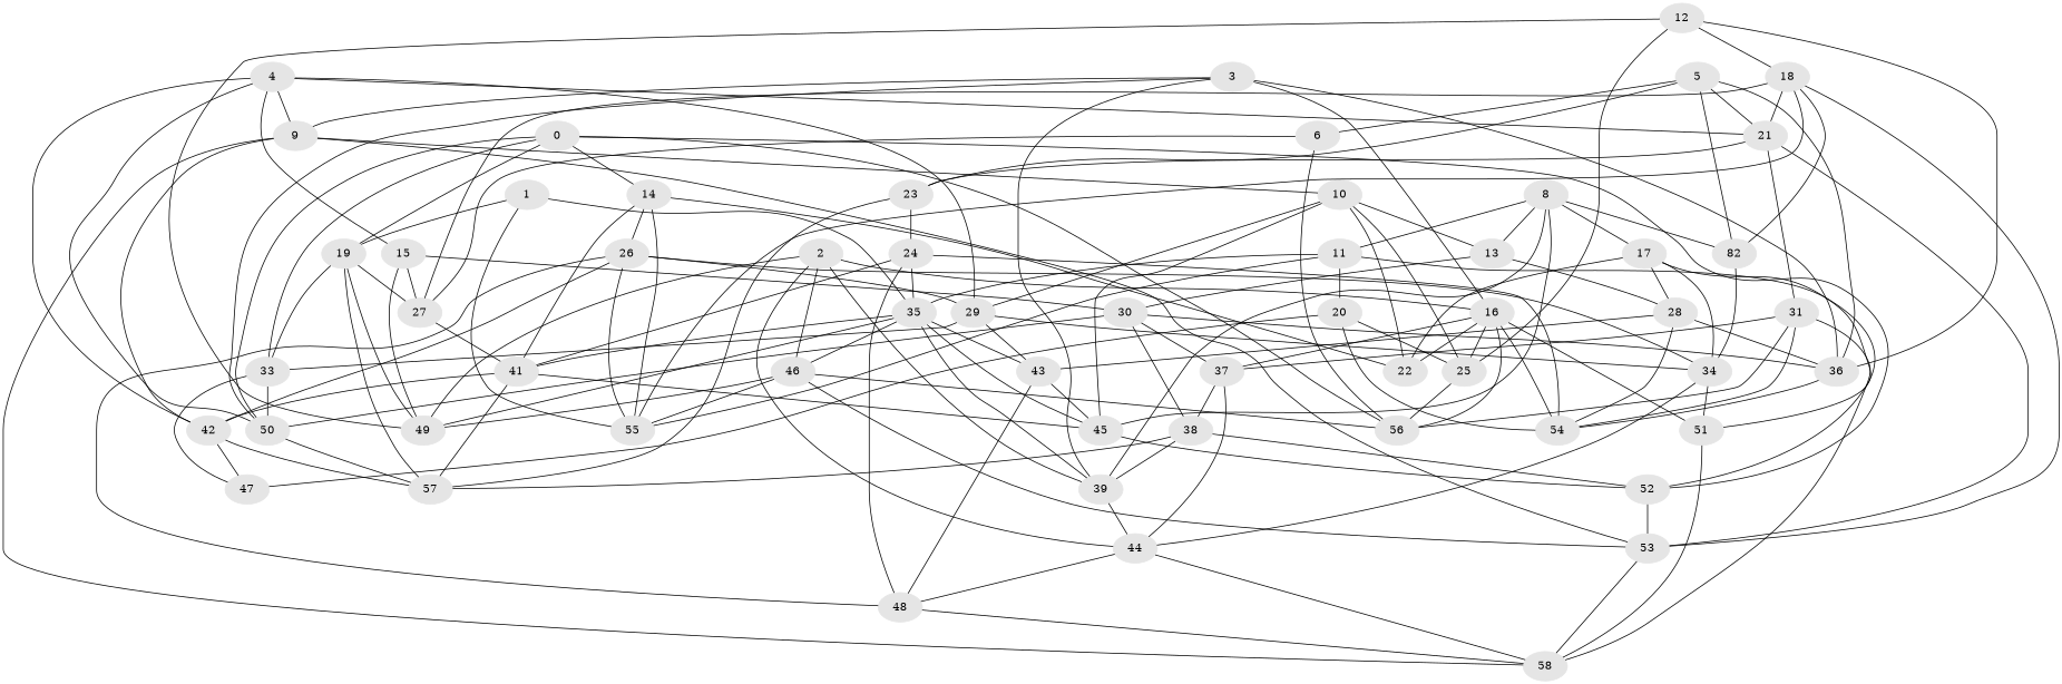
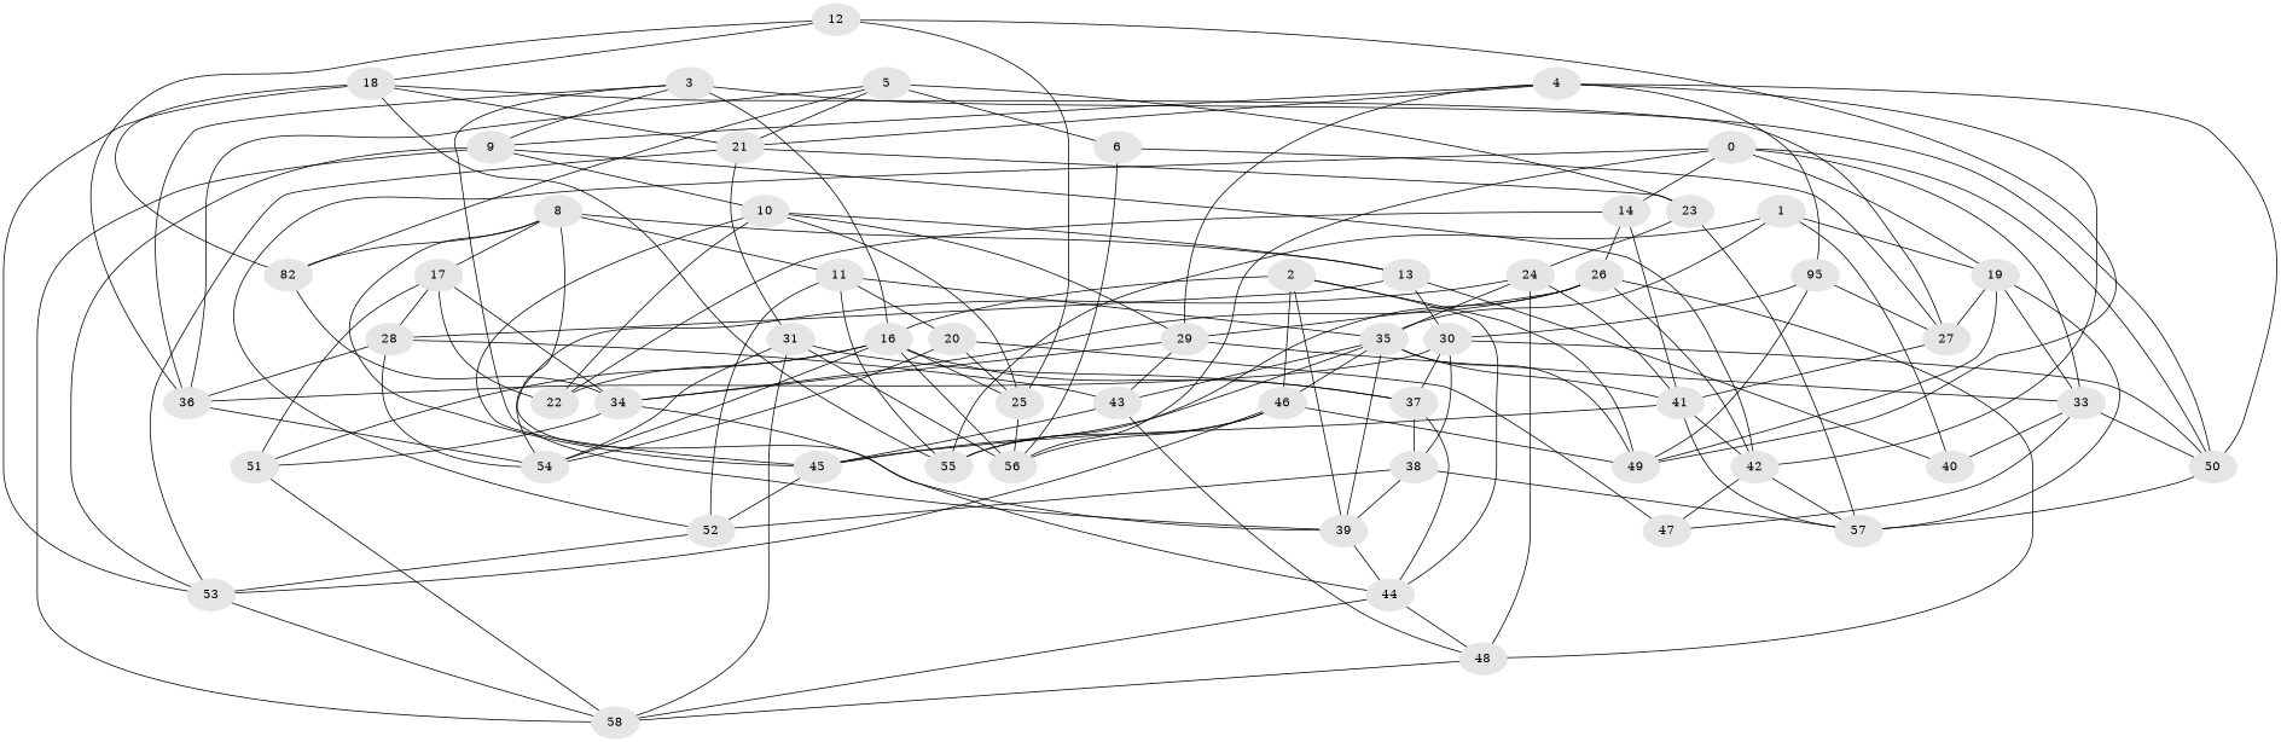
  graph {
    node [color=gray90 style=filled]
    edge [weight=1.0]
    1
    19
    35
+   40
    55
    49
    27
    33
    57
    39
    46
    45
    41
    43
    2
    16
    44
    56
    22
    25
    37
    51
    54
    58
    48
    53
    3
    9
    36
    50
    42
    10
    4
-   15
+   15 [label=95]
    21
    29
    30
    23
    31
    34
    47
    5
    6
    n44 [label=82]
    24
    n46 [label=0]
    14
    52
    26
    8
    11
    13
    17
    20
    28
    12
    18
    38
    1 -- 19
    1 -- 35
+   1 -- 40
    1 -- 55
    19 -- 49
    19 -- 27
    19 -- 33
    19 -- 57
    35 -- 49
    35 -- 39
    35 -- 46
    35 -- 45
    35 -- 41
    35 -- 43
    27 -- 41 [weight=2.0]
+   33 -- 40 [weight=3.0]
    33 -- 50
    33 -- 47
    39 -- 44
    46 -- 55
    46 -- 49
    46 -- 56
    46 -- 53
    45 -- 52
    41 -- 57
    41 -- 45
    41 -- 42
    43 -- 45
    43 -- 48
    2 -- 49
    2 -- 39
    2 -- 46
    2 -- 16 [weight=2.0]
    2 -- 44
    16 -- 56
    16 -- 22
    16 -- 25
    16 -- 37
    16 -- 51
    16 -- 54
    44 -- 58
    44 -- 48
    25 -- 56
    37 -- 44
    37 -- 38
    51 -- 58
    48 -- 58
    53 -- 58
    3 -- 39
    3 -- 16 [weight=2.0]
    3 -- 9
    3 -- 36
    3 -- 50
    9 -- 58
    9 -- 53
    9 -- 42
    9 -- 10
    36 -- 54
    50 -- 57
    42 -- 57
    42 -- 47
    10 -- 45
    10 -- 22
    10 -- 25
    10 -- 29
    10 -- 13
    4 -- 9
    4 -- 50
    4 -- 42
    4 -- 15
    4 -- 21
    4 -- 29
    15 -- 49
    15 -- 27
    15 -- 30
    21 -- 53
    21 -- 23
    21 -- 31
    29 -- 33
    29 -- 43
    29 -- 34
    30 -- 37
    30 -- 36
    30 -- 50
    30 -- 38
    23 -- 57
    23 -- 24
    31 -- 56
    31 -- 37 [weight=2.0]
    31 -- 54
    31 -- 58
    34 -- 44
    34 -- 51
    5 -- 36
    5 -- 21
    5 -- 23
    5 -- 6 [weight=2.0]
    5 -- n44
    6 -- 27
    6 -- 56
    n44 -- 34
    24 -- 35
    24 -- 41
    24 -- 54
    24 -- 48 [weight=2.0]
    n46 -- 19
    n46 -- 33
    n46 -- 56
    n46 -- 50
    n46 -- 14
    n46 -- 52
-   14 -- 55
    14 -- 41
    14 -- 22 [weight=2.0]
    14 -- 26
    52 -- 53
    26 -- 55
    26 -- 48
    26 -- 42
    26 -- 29
    26 -- 34
    8 -- 39
    8 -- 45
    8 -- n44
    8 -- 11
    8 -- 13
    8 -- 17
    11 -- 35 [weight=2.0]
    11 -- 55
    11 -- 52
    11 -- 20
+   13 -- 40 [weight=2.0]
    13 -- 30
    13 -- 28
    17 -- 22 [weight=2.0]
    17 -- 51
    17 -- 34
    17 -- 28
    20 -- 25 [weight=2.0]
    20 -- 54
    20 -- 47 [weight=2.0]
    28 -- 43 [weight=2.0]
    28 -- 54
    28 -- 36
    12 -- 49
    12 -- 25
    12 -- 36
    12 -- 18
    18 -- 55
    18 -- 27
    18 -- 53
    18 -- 21
    18 -- n44
    38 -- 57
    38 -- 39
    38 -- 52 [weight=2.0]
  }
